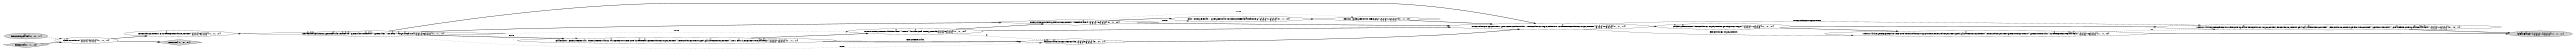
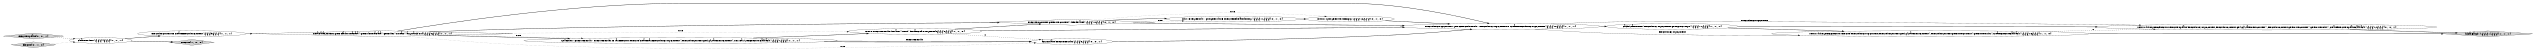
  digraph {
    rankdir=LR
    node [fillcolor=white shape=ellipse style=filled]
    edge [style=bold]
-   n1 [fillcolor=lightgray label="{clearBatch()}@@@14@@@['1', '1', '1']"]
+   n1 [fillcolor=lightgray label="{clearBatch()}@@@14@@@['1', '1', '1']" shape=diamond]
    n2 [label="clearPrevious()@@@4@@@['1', '1', '1']"]
    n3 [label="executionContext = createExecutionContext()@@@5@@@['1', '1', '1']"]
    n4 [fillcolor=lightgray label="execute['1', '0', '0']" shape=diamond]
    n5 [label="metaDataContexts.getDefaultMetaData().getRuleMetaData().getRules().stream().anyMatch(null)@@@6@@@['1', '1', '1']" shape=diamond]
    n6 [label="executionContext.getRouteContext().isFederated()@@@10@@@['0', '1', '0']" shape=diamond]
    n7 [label="ExecutionGroupContext<JDBCExecutionUnit> executionGroupContext = createExecutionGroupContext()@@@10@@@['1', '1', '1']"]
    n8 [label="List<QueryResult> queryResults = executeFederatedQuery()@@@11@@@['0', '1', '0']"]
-   n9 [label="return !queryResults.isEmpty()@@@12@@@['0', '1', '0']" shape=diamond]
+   n9 [label="return !queryResults.isEmpty()@@@12@@@['0', '1', '0']"]
    n10 [label="return driverJDBCExecutor.execute(executionGroupContext,executionContext.getSqlStatementContext(),executionContext.getRouteContext().getRouteUnits(),createExecuteCallback())@@@16@@@['1', '1', '0']"]
    n11 [label="return driverJDBCExecutor.executeUpdate(executionGroupContext,executionContext.getSqlStatementContext(),executionContext.getRouteContext().getRouteUnits(),createExecuteUpdateCallback())@@@12@@@['0', '0', '1']"]
    n12 [label="cacheStatements(executionGroupContext.getInputGroups())@@@11@@@['1', '1', '1']"]
    n13 [label="return executeResults.iterator().next() instanceof QueryResult@@@8@@@['1', '1', '0']"]
-   n14 [label="accumulate(executeResults)@@@8@@@['0', '0', '1']" shape=diamond]
+   n14 [label="accumulate(executeResults)@@@8@@@['0', '0', '1']"]
    n15 [label="Collection<ExecuteResult> executeResults = rawExecutor.execute(createRawExecutionGroupContext(),executionContext.getSqlStatementContext(),new RawSQLExecutorCallback())@@@7@@@['1', '1', '1']"]
-   n16 [fillcolor=lightgray label="executeUpdate['0', '0', '1']"]
+   n16 [fillcolor=lightgray label="executeUpdate['0', '0', '1']" shape=diamond]
    n17 [fillcolor=lightgray label="execute['0', '1', '0']" shape=diamond]
    n2 -> n3
    n2 -> n4
    n3 -> n5
    n5 -> n6
    n5 -> n7
    n5 -> n13 [label=true style=dotted]
    n5 -> n14 [label=true style=dotted]
    n5 -> n15 [label=true style=dotted]
    n5 -> n15
    n6 -> n7
    n6 -> n8
    n6 -> n8 [label=true style=dotted]
    n6 -> n9 [label=true style=dotted]
    n7 -> n10 [label=executionGroupContext style=solid]
    n7 -> n11 [label=executionGroupContext style=solid]
    n7 -> n12
    n8 -> n9
    n9 -> n7
    n10 -> n1
    n10 -> n11 [label=0 style=dashed]
    n11 -> n1
    n12 -> n10
    n12 -> n11
    n13 -> n6
    n13 -> n7
    n13 -> n14 [label=0 style=dashed]
    n14 -> n7
    n15 -> n13
    n15 -> n14 [label=executeResults style=solid]
    n15 -> n14
    n16 -> n2 [style=dashed]
-   n17 -> n2
+   n17 -> n2 [style=dotted]
  }
